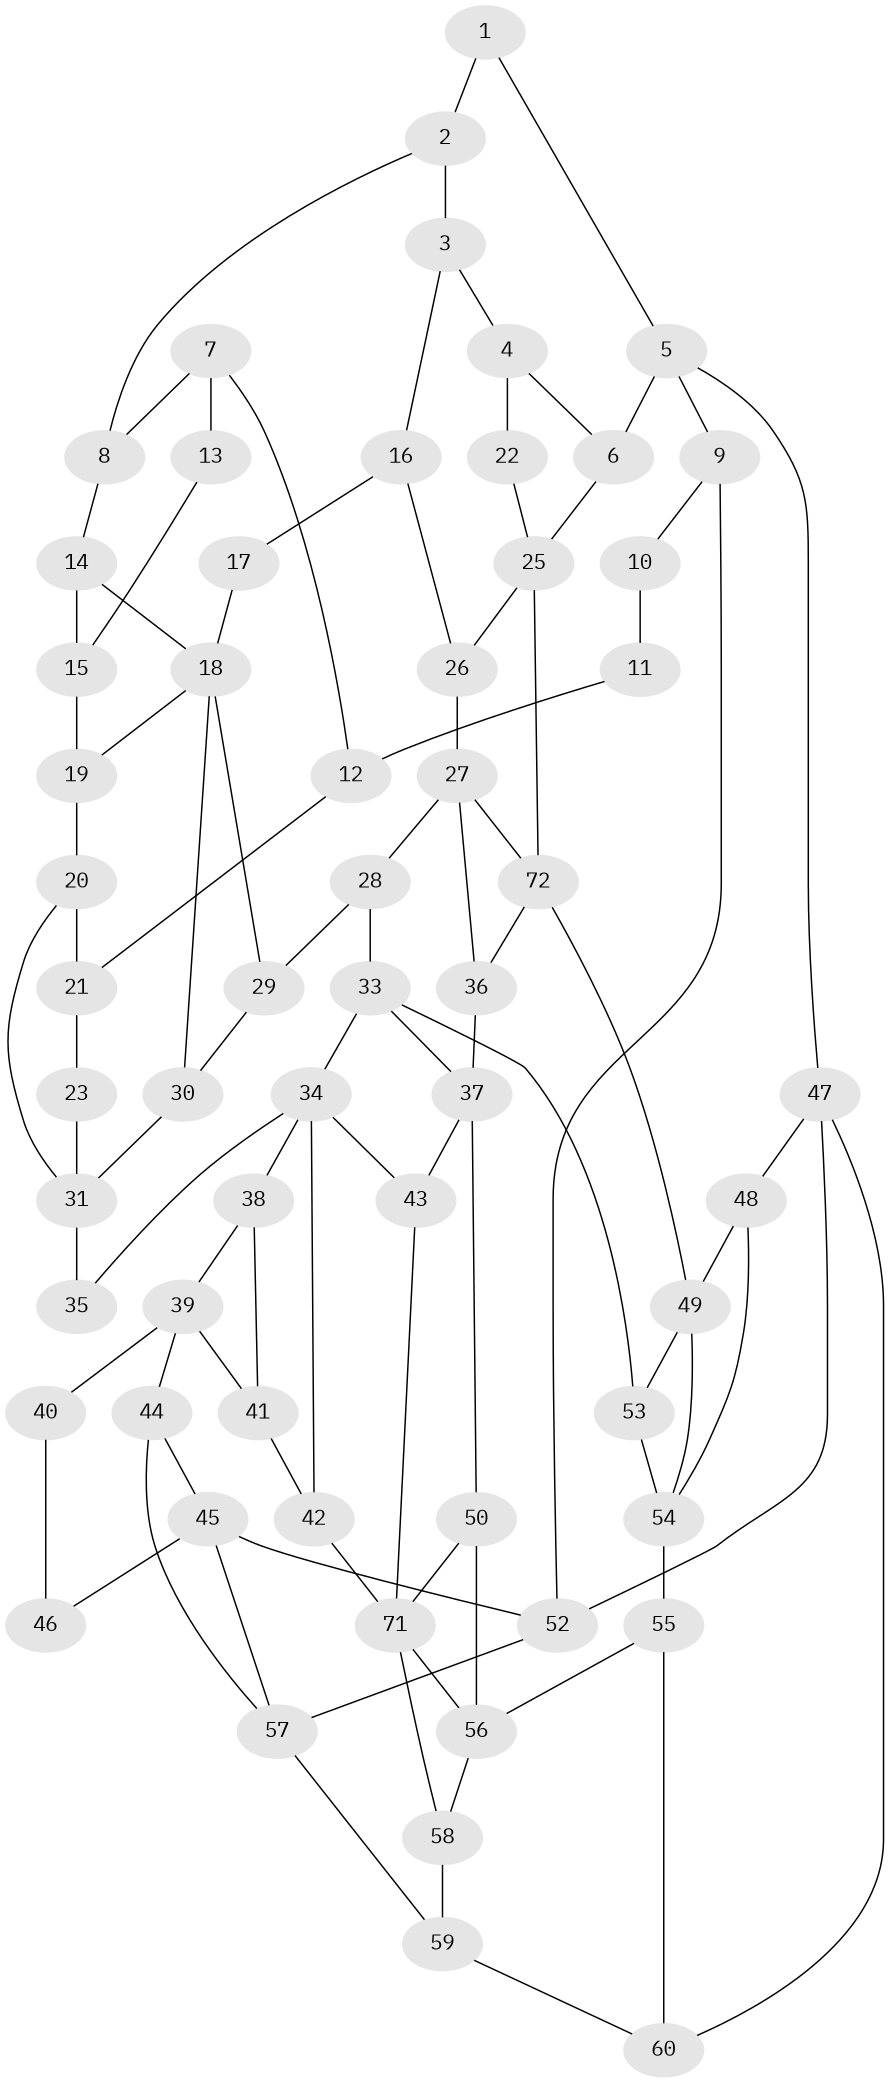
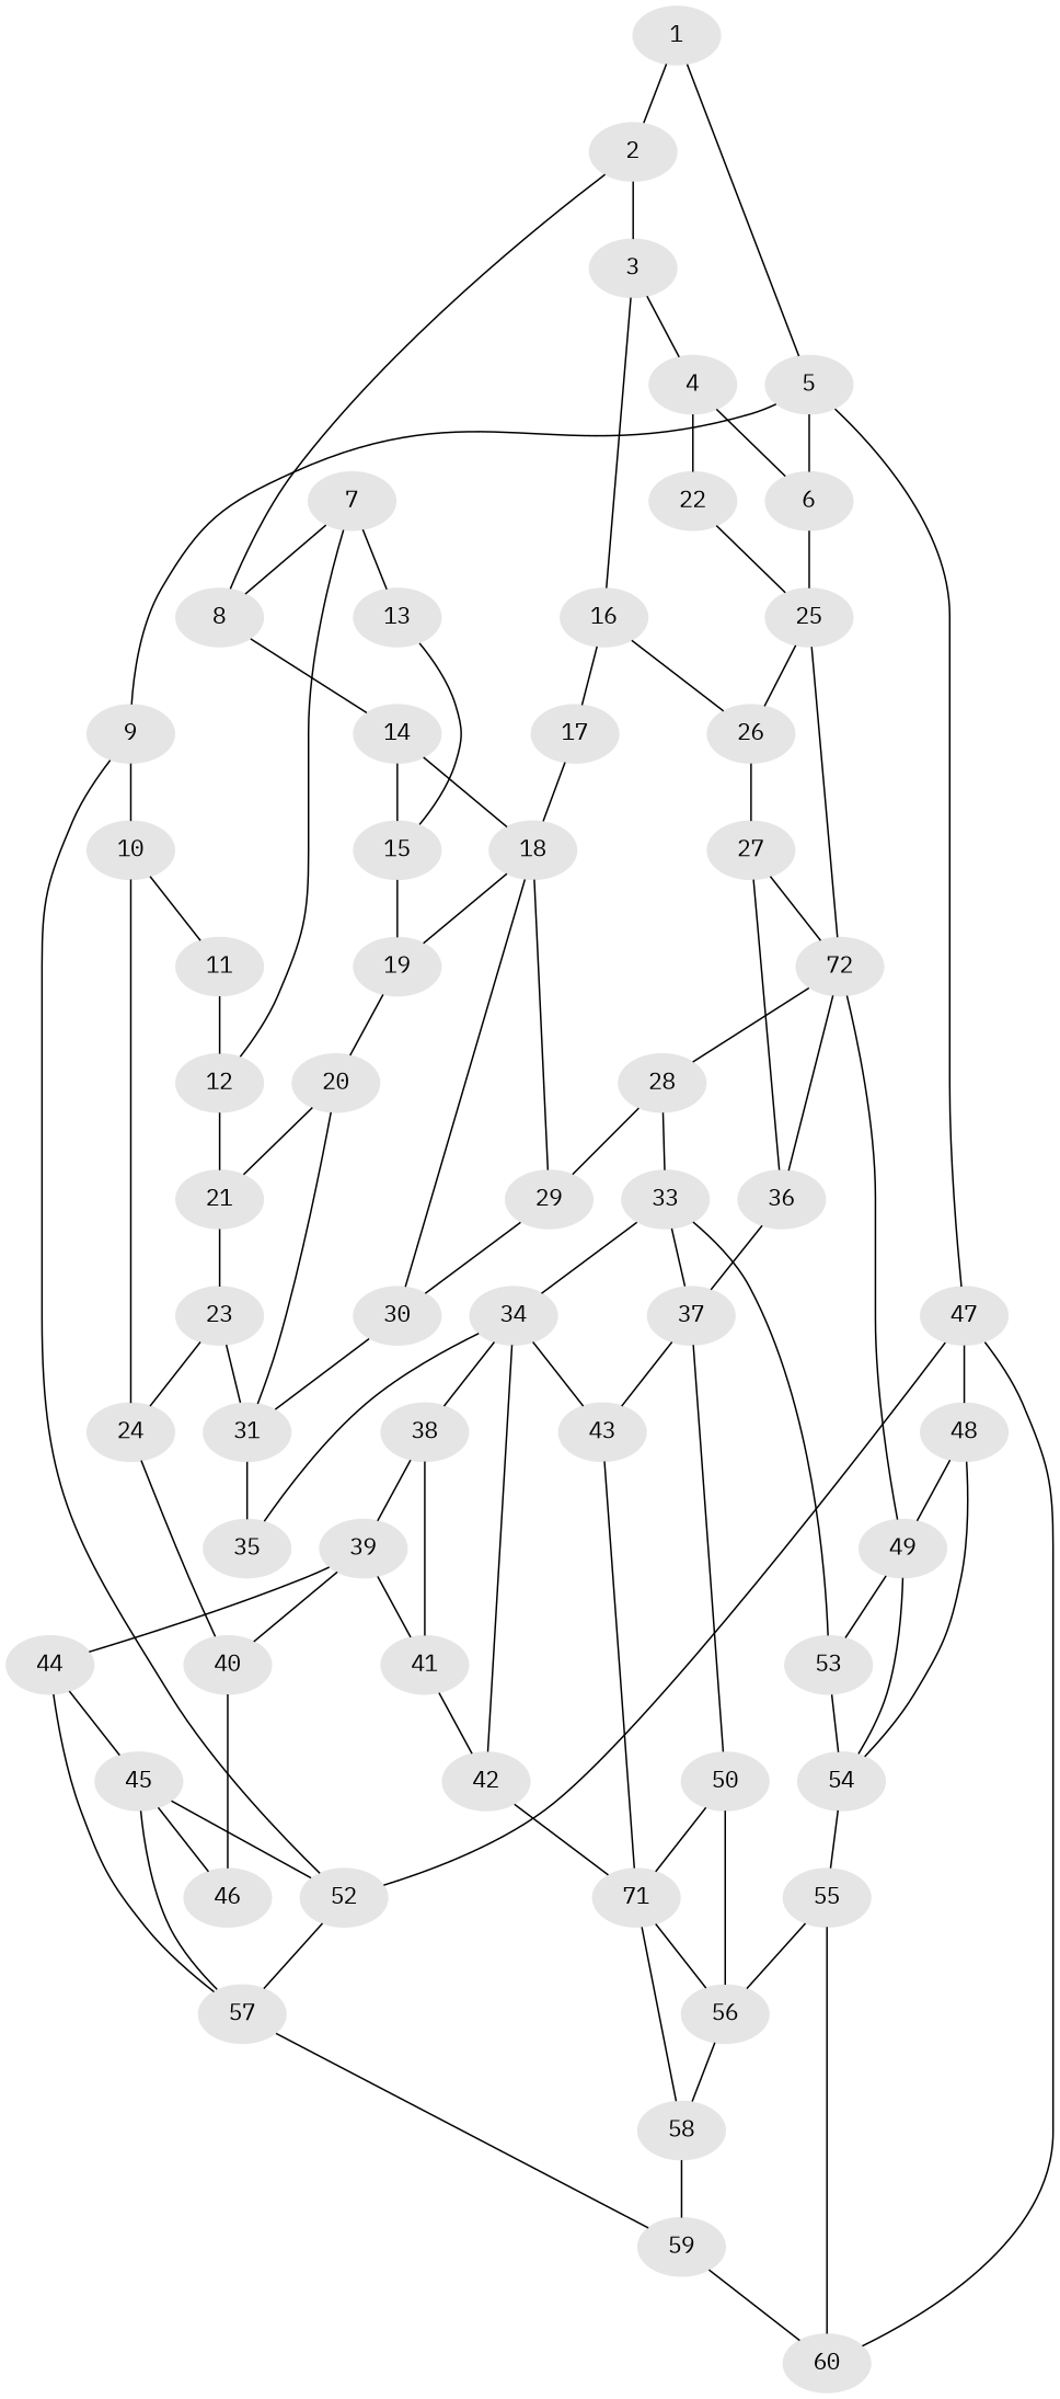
  graph {
    fontname="IBM Plex Mono"
    node [color=gray90 fontname="IBM Plex Mono" style=filled]
    edge [fontname="IBM Plex Mono" weight=1.0]
    1
    2
    5
    3
    8
    6
    9
    47
    4
    16
    14
    22
    17
    26
    25
    10
    52
    48
    60
    n20 [label=72]
    7
    12
    13
    21
    15
    18
    11
+   24
    57
    40
    23
    19
    29
    30
    20
    27
    31
    35
    46
    36
    49
    28
    33
    37
    34
    53
    54
    38
    42
    43
    50
    39
    41
    n54 [label=71]
    56
    44
    45
    58
    59
    55
    1 -- 2
    1 -- 5
    2 -- 3
    2 -- 8
    5 -- 6
    5 -- 9
    5 -- 47
    3 -- 4
    3 -- 16
    8 -- 14
    6 -- 25
    9 -- 10 [weight=2.0]
    9 -- 52
    47 -- 52
    47 -- 48
    47 -- 60
    4 -- 6
    4 -- 22 [weight=2.0]
    16 -- 17
    16 -- 26
    14 -- 15
    14 -- 18
    22 -- 25
    17 -- 18 [weight=2.0]
    26 -- 27
    25 -- 26
    25 -- n20 [weight=2.0]
    10 -- 11 [weight=2.0]
+   10 -- 24 [weight=2.0]
    52 -- 57
    48 -- 49
    48 -- 54
    n20 -- 36
    n20 -- 49 [weight=2.0]
    7 -- 8
    7 -- 12
    7 -- 13 [weight=2.0]
    12 -- 21
    13 -- 15
    21 -- 23
    15 -- 19
    18 -- 19
    18 -- 29
    18 -- 30
    11 -- 12
+   24 -- 40 [weight=2.0]
    57 -- 59 [weight=2.0]
    40 -- 46 [weight=2.0]
+   23 -- 24 [weight=2.0]
    23 -- 31 [weight=2.0]
    19 -- 20
    29 -- 30
    30 -- 31
    20 -- 21
    20 -- 31
    27 -- n20
    27 -- 36
-   27 -- 28
+   n20 -- 28
    31 -- 35 [weight=2.0]
    36 -- 37 [weight=2.0]
    49 -- 53 [weight=2.0]
    49 -- 54
    28 -- 29
    28 -- 33
    33 -- 37
    33 -- 34
    33 -- 53
    37 -- 43
    37 -- 50
    34 -- 35 [weight=2.0]
    34 -- 38
    34 -- 42
    34 -- 43
    53 -- 54
    54 -- 55 [weight=2.0]
    38 -- 39
    38 -- 41
    42 -- n54
    43 -- n54
    50 -- n54
    50 -- 56
    39 -- 40 [weight=2.0]
    39 -- 41
    39 -- 44
    41 -- 42
    n54 -- 56
    n54 -- 58
    56 -- 58 [weight=2.0]
    44 -- 57
    44 -- 45
    45 -- 52
    45 -- 57 [weight=2.0]
    45 -- 46 [weight=2.0]
    58 -- 59 [weight=2.0]
    59 -- 60
    55 -- 60
    55 -- 56 [weight=2.0]
  }
